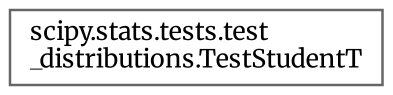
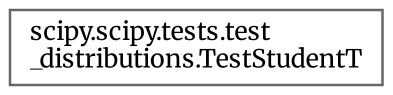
  digraph {
    rankdir=LR
    fontname=Merriweather
-   n1 [color=grey40 fillcolor=white fontname=Merriweather fontsize=10 height=0.2 label="scipy.stats.tests.test\l_distributions.TestStudentT" shape=box style=filled width=0.4]
+   n1 [color=grey40 fillcolor=white fontname=Merriweather fontsize=10 height=0.2 label="scipy.scipy.tests.test\l_distributions.TestStudentT" shape=box style=filled width=0.4]
  }
